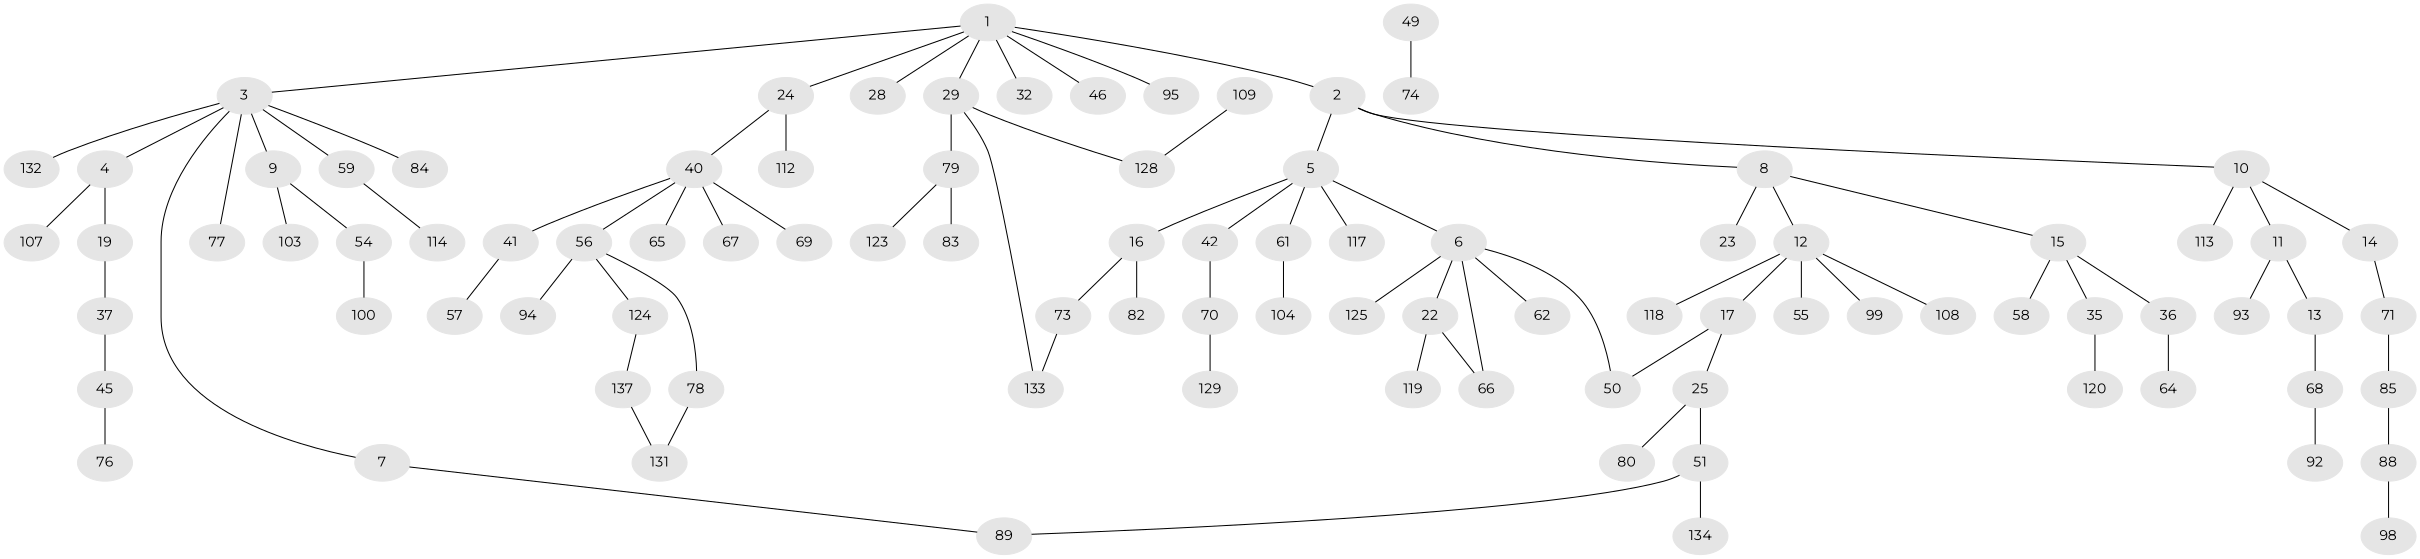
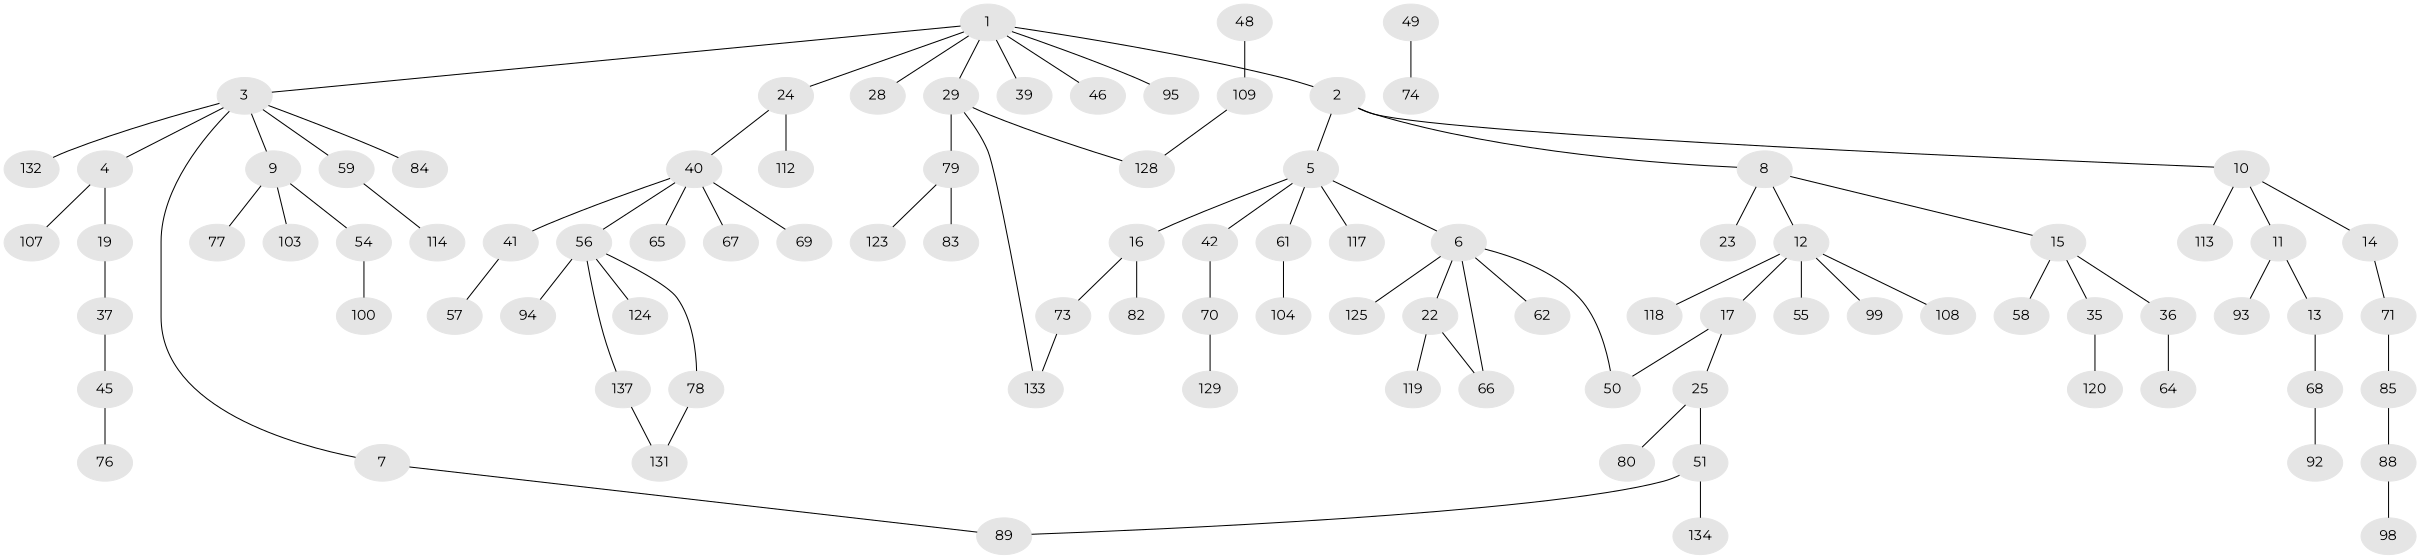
  graph {
    fontname=Montserrat
    node [color=gray90 fontname=Montserrat style=filled]
    edge [fontname=Montserrat]
    1 [super="+26"]
    2
    3 [super="+34"]
    24 [super="+43"]
    28
    29 [super="+68"]
-   39 [super="+91" label=32]
+   39 [super="+91"]
    46
    95 [super="+96"]
    5 [super="+20"]
    8 [super="+90"]
    10 [super="+87"]
    4 [super="+21"]
    7 [super="+130"]
    9 [super="+31"]
    59
    84
    132
    40 [super="+44"]
    112
    79
    128
    133
+   48 [super="+105"]
    109
    6 [super="+47"]
    16 [super="+27"]
    42
    61
    117
    12 [super="+72"]
    15
    23
    11
    14
    113
    19 [super="+106"]
    107
    89
    54
    77 [super="+97"]
    103
    114
    37 [super="+102"]
    22 [super="+38"]
    50 [super="+126"]
    62
    66
    125
    73
    82
    70 [super="+101"]
    104
    119
    17 [super="+30"]
    55
    99 [super="+122"]
    108
    118
    35 [super="+111"]
    36 [super="+86"]
    58
    100
    13
    93 [super="+115"]
    71 [super="+81"]
    n67 [label=68]
    25 [super="+32"]
    92
    85
    120
    64
    51 [super="+52"]
    80
    45 [super="+75"]
    49 [super="+63"]
    74 [super="+116"]
    41 [super="+53"]
    56 [super="+65"]
    n80 [label=65]
    67
    69
    134
    83
    123
    76
    57 [super="+121"]
    78
    94
    124
    n91 [label=137]
    129
    131
    88 [super="+110"]
    98
    1 -- 2
    1 -- 3
    1 -- 24
    1 -- 28
    1 -- 29
    1 -- 39
    1 -- 46
    1 -- 95
    2 -- 5
    2 -- 8
    2 -- 10
    3 -- 4
    3 -- 7
    3 -- 9
    3 -- 59
    3 -- 84
    3 -- 132
    24 -- 40
    24 -- 112
    29 -- 79
    29 -- 128
    29 -- 133
    5 -- 6
    5 -- 16
    5 -- 42
    5 -- 61
    5 -- 117
    8 -- 12
    8 -- 15
    8 -- 23
    10 -- 11
    10 -- 14
    10 -- 113
    4 -- 19
    4 -- 107
    7 -- 89
    9 -- 54
-   3 -- 77
+   9 -- 77
    9 -- 103
    59 -- 114
    40 -- 41
    40 -- 56
    40 -- n80
    40 -- 67
    40 -- 69
    79 -- 83
    79 -- 123
+   48 -- 109
    109 -- 128
    6 -- 22
    6 -- 50
    6 -- 62
    6 -- 66
    6 -- 125
    16 -- 73
    16 -- 82
    42 -- 70
    61 -- 104
    12 -- 17
    12 -- 55
    12 -- 99
    12 -- 108
    12 -- 118
    15 -- 35
    15 -- 36
    15 -- 58
    11 -- 13
    11 -- 93
    14 -- 71
    19 -- 37
    54 -- 100
    37 -- 45
    22 -- 66
    22 -- 119
    73 -- 133
    70 -- 129
    17 -- 50
    17 -- 25
    35 -- 120
    36 -- 64
    13 -- n67
    71 -- 85
    n67 -- 92
    25 -- 51
    25 -- 80
    85 -- 88
    51 -- 89
    51 -- 134
    45 -- 76
    49 -- 74
    41 -- 57
    56 -- 78
    56 -- 94
    56 -- 124
-   124 -- n91
+   56 -- n91
    78 -- 131
    n91 -- 131
    88 -- 98
  }
